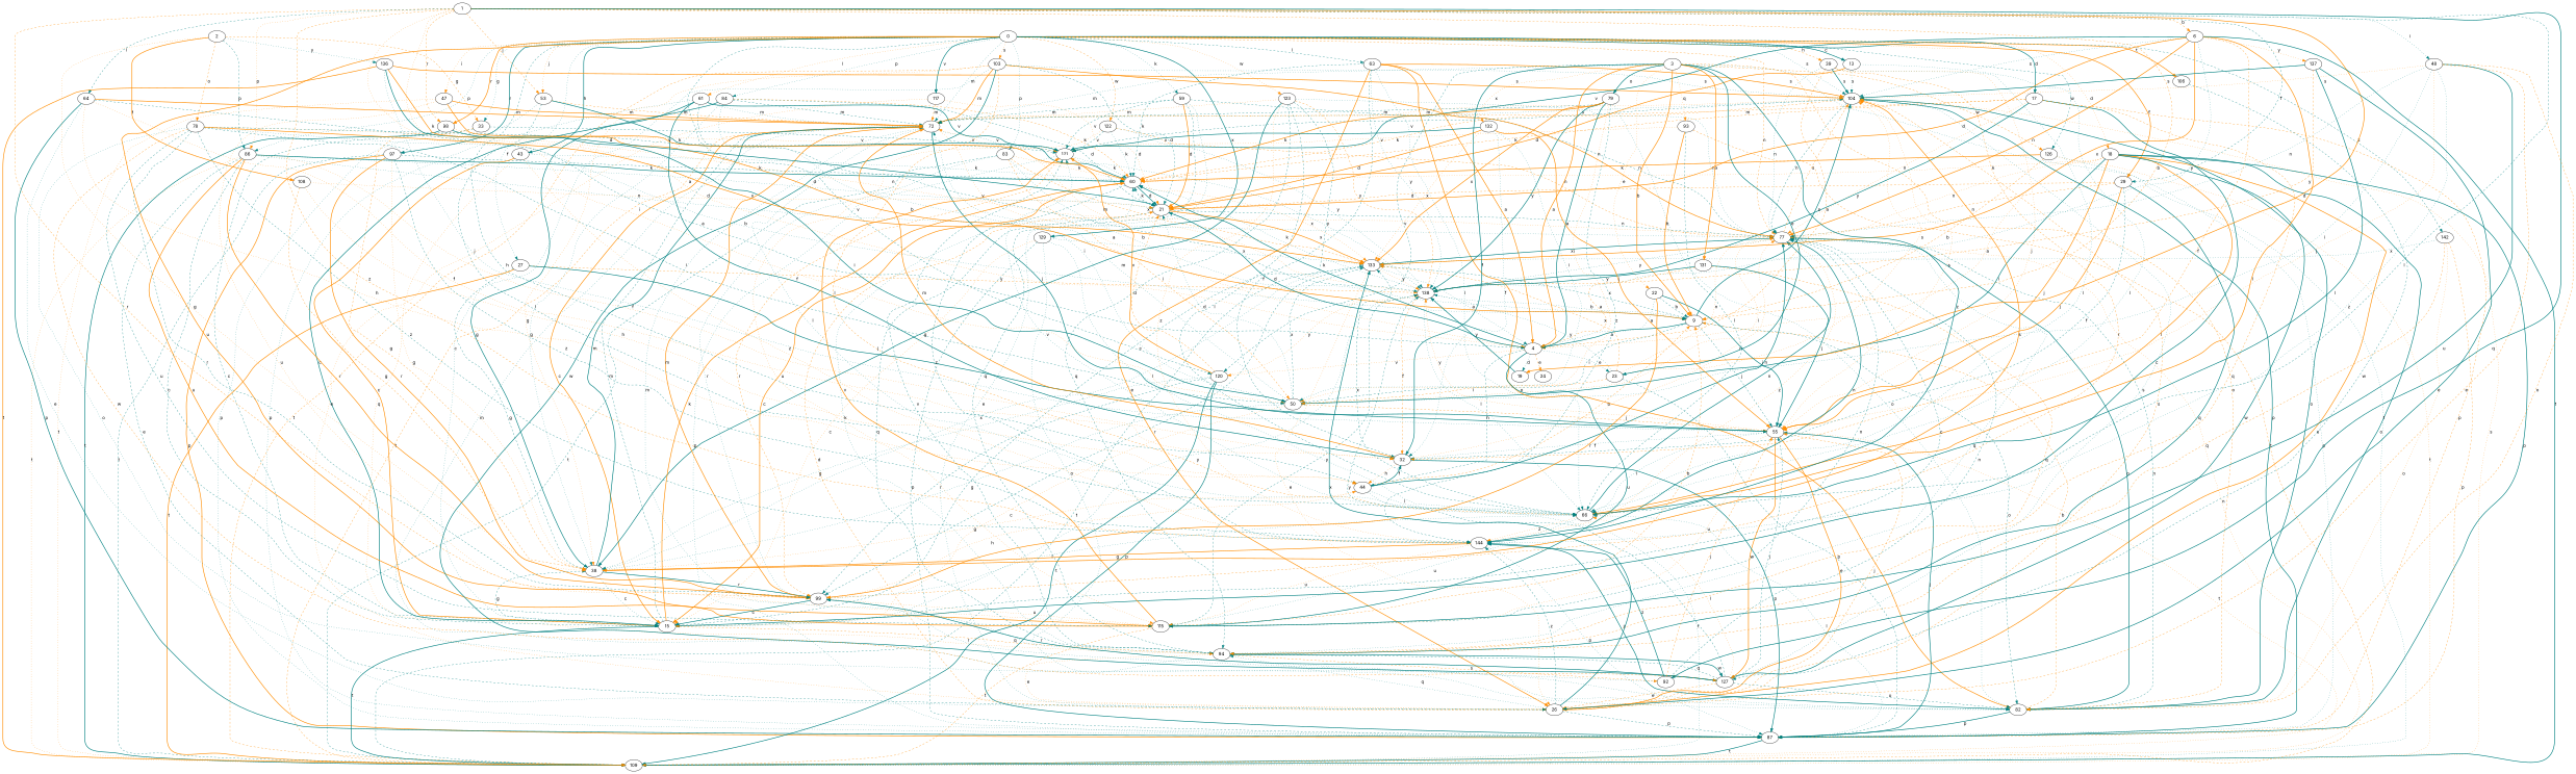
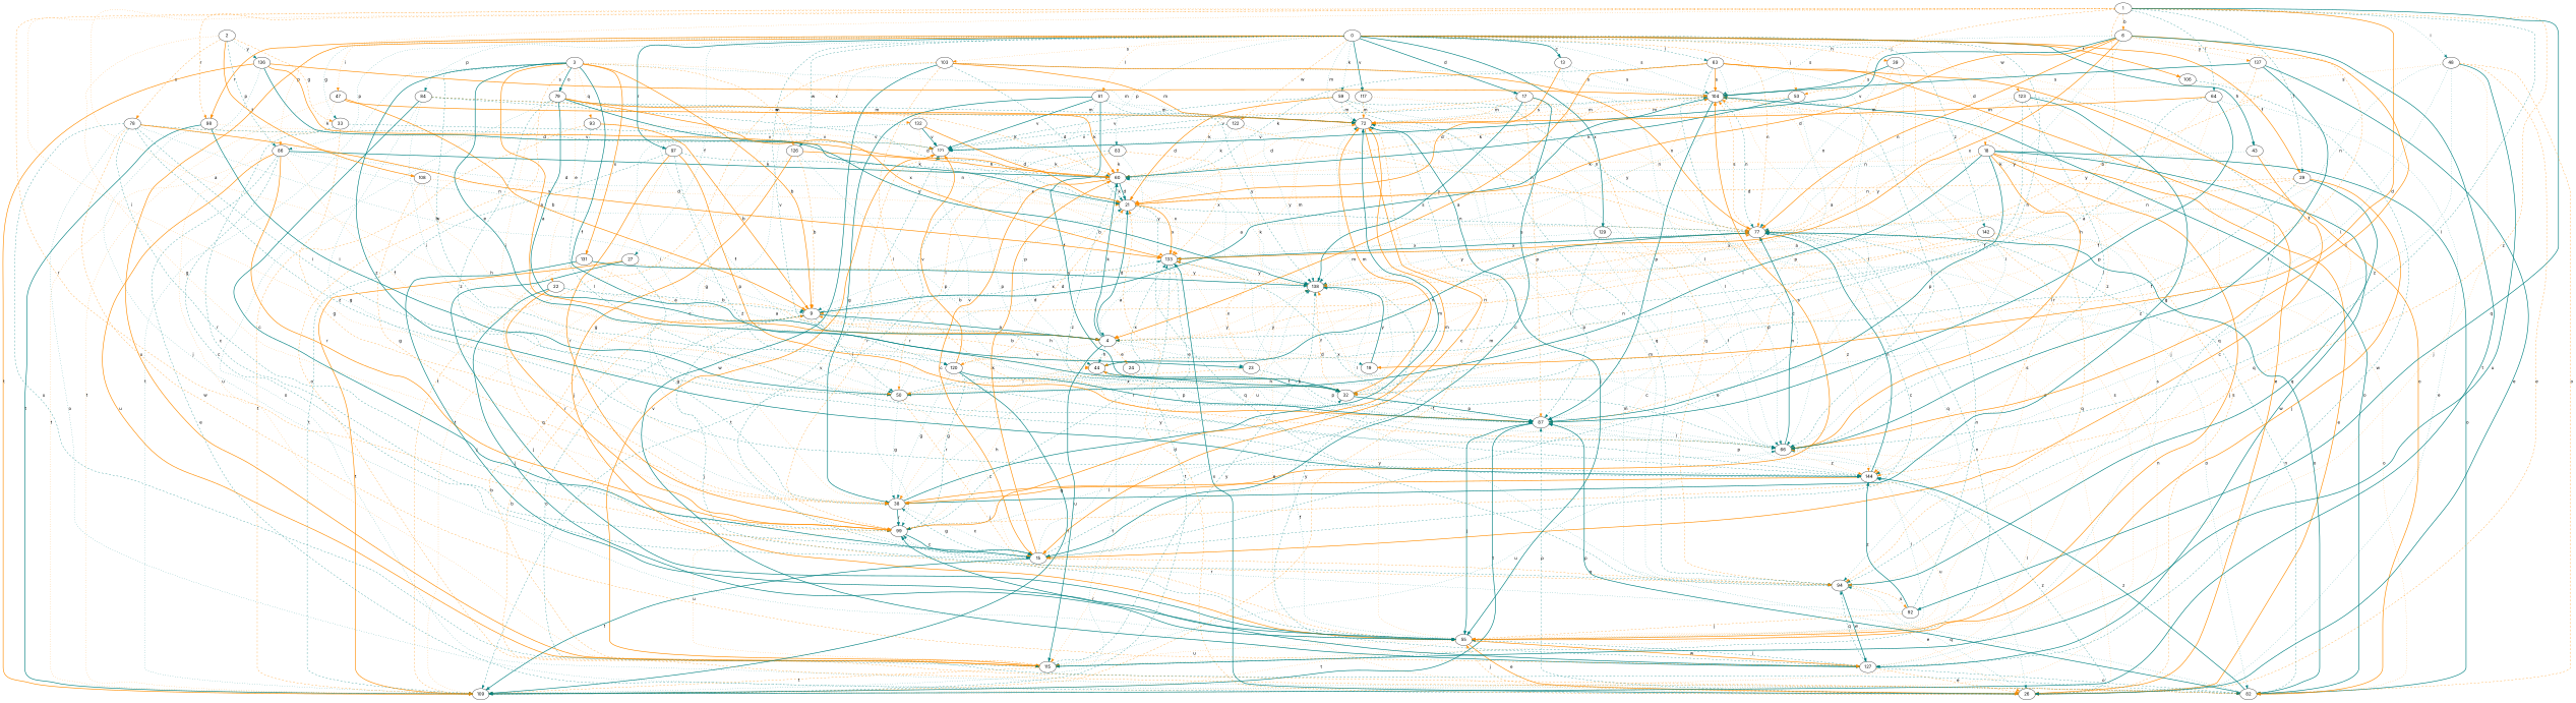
  strict digraph {
    fontname=Inter
    node [fontname=Inter]
    edge [color=teal fontname=Inter style=dotted]
    0
    13
    17
    18
    27
    29
    33
    39
    43
    44
    47
    53
    59
    61
    63
    72
    77
    83
    84
    86
    97
    98
    103
    104
    106
    115
    117
    120
    122
    123
    126
    129
    142
    66
    21
    60
    138
    15
    94
    87
    4
    50
    82
    55
    26
    127
    38
    109
    32
    121
    99
    144
    9
    133
    1
    6
    19
    48
    64
    92
    23
    24
    137
    2
    78
    108
    136
    3
    22
    79
    93
    131
    132
    0 -> 13 [label=c style=bold]
    0 -> 17 [label=d style=bold]
    0 -> 18 [color=darkorange label=d]
    0 -> 27 [label=f]
    0 -> 29 [color=darkorange label=f style=bold]
    0 -> 33 [label=g]
    0 -> 39 [color=darkorange label=h style=dashed]
    0 -> 43 [label=h style=bold]
    0 -> 44 [label=h style=dashed]
    0 -> 47 [color=darkorange label=i]
    0 -> 53 [color=darkorange label=j]
    0 -> 59 [label=k]
    0 -> 61 [color=darkorange label=l]
    0 -> 63 [label=l style=dashed]
    0 -> 72 [label=m]
    0 -> 77 [color=darkorange label=n style=dashed]
    0 -> 83 [label=p]
    0 -> 84 [label=p]
    0 -> 86 [label=p]
    0 -> 97 [label=r style=bold]
    0 -> 98 [color=darkorange label=r style=bold]
    0 -> 103 [color=darkorange label=s]
    0 -> 104 [label=s]
    0 -> 106 [color=darkorange label=t style=bold]
    0 -> 115 [color=darkorange label=u style=bold]
    0 -> 117 [label=v style=bold]
    0 -> 120 [label=v style=dashed]
    0 -> 122 [color=darkorange label=w style=dashed]
    0 -> 123 [color=darkorange label=w]
    0 -> 126 [label=w style=dashed]
    0 -> 129 [label=x style=bold]
    0 -> 142 [label=z style=dashed]
    13 -> 104 [label=s]
    13 -> 66 [label=l]
    13 -> 21 [color=darkorange label=d style=bold]
    17 -> 72 [color=darkorange label=m style=dashed]
    17 -> 77 [color=darkorange label=n]
    17 -> 60 [color=darkorange label=k style=dashed]
    17 -> 138 [label=y style=bold]
    17 -> 15 [label=c style=bold]
    17 -> 94 [color=darkorange label=q style=dashed]
    17 -> 87 [color=darkorange label=p style=dashed]
    18 -> 77 [color=darkorange label=n]
    18 -> 66 [color=darkorange label=l style=bold]
    18 -> 60 [color=darkorange label=k]
    18 -> 87 [label=p style=bold]
    18 -> 4 [color=darkorange label=a]
    18 -> 50 [label=i style=bold]
    18 -> 82 [label=o style=bold]
    18 -> 55 [color=darkorange label=j style=bold]
    18 -> 26 [color=darkorange label=e style=bold]
    18 -> 127 [label=w style=bold]
    27 -> 138 [color=darkorange label=y style=dashed]
    27 -> 55 [label=j style=bold]
    27 -> 38 [label=g style=dashed]
    27 -> 109 [color=darkorange label=t style=bold]
    29 -> 77 [color=darkorange label=n style=dashed]
    29 -> 21 [color=darkorange label=d style=dashed]
    29 -> 94 [label=q style=bold]
    29 -> 55 [color=darkorange label=j style=bold]
    29 -> 32 [label=f style=dashed]
    33 -> 15 [label=c style=dashed]
    33 -> 38 [color=darkorange label=g style=dashed]
    33 -> 121 [label=v style=dashed]
    39 -> 77 [label=n]
    39 -> 104 [label=s style=bold]
    39 -> 66 [label=l]
    39 -> 4 [color=darkorange label=a style=dashed]
    39 -> 55 [color=darkorange label=j]
    39 -> 99 [color=darkorange label=r style=dashed]
    43 -> 60 [label=k]
    43 -> 15 [color=darkorange label=c style=bold]
    43 -> 94 [color=darkorange label=q]
    43 -> 144 [color=darkorange label=z]
    44 -> 77 [label=n style=bold]
    44 -> 66 [label=l]
    44 -> 38 [color=darkorange label=g]
    44 -> 109 [label=t]
    44 -> 32 [label=f style=bold]
    44 -> 9 [color=darkorange label=b style=dashed]
    47 -> 72 [color=darkorange label=m style=bold]
    47 -> 115 [color=darkorange label=u]
    47 -> 109 [color=darkorange label=t]
    47 -> 9 [color=darkorange label=b style=bold]
    53 -> 72 [color=darkorange label=m style=dashed]
    53 -> 66 [label=l style=dashed]
    53 -> 60 [label=k style=bold]
    53 -> 87 [label=p]
    59 -> 72 [label=m style=dashed]
    59 -> 77 [label=n style=dashed]
    59 -> 21 [color=darkorange label=d style=bold]
    59 -> 94 [label=q style=dashed]
    59 -> 26 [label=e]
    59 -> 121 [label=v style=dashed]
    61 -> 72 [label=m]
    61 -> 138 [label=y style=dashed]
    61 -> 87 [label=p]
    61 -> 38 [label=g style=bold]
    61 -> 32 [label=f style=bold]
    61 -> 121 [label=v style=bold]
    63 -> 104 [color=darkorange label=s style=bold]
    63 -> 66 [label=l]
    63 -> 60 [label=k style=dashed]
    63 -> 138 [label=y]
    63 -> 15 [label=c style=dashed]
    63 -> 4 [color=darkorange label=a style=bold]
    63 -> 82 [color=darkorange label=o style=bold]
    63 -> 26 [color=darkorange label=e style=bold]
    72 -> 104 [label=s]
    72 -> 66 [label=l]
    72 -> 15 [color=darkorange label=c style=bold]
    72 -> 4 [color=darkorange label=a]
    72 -> 55 [label=j style=bold]
    72 -> 109 [color=darkorange label=t style=dashed]
    72 -> 121 [label=v]
    77 -> 104 [color=darkorange label=s style=dashed]
    77 -> 138 [label=y]
    77 -> 15 [label=c style=dashed]
    77 -> 94 [label=q]
    77 -> 50 [color=darkorange label=i]
    77 -> 82 [label=o style=bold]
    77 -> 144 [color=darkorange label=z]
    77 -> 133 [label=x style=bold]
    83 -> 60 [color=darkorange label=k]
    83 -> 50 [color=darkorange label=i style=dashed]
    83 -> 109 [label=t style=dashed]
    83 -> 99 [label=r]
    83 -> 9 [label=b]
    83 -> 133 [color=darkorange label=x style=dashed]
    84 -> 72 [label=m style=dashed]
    84 -> 21 [label=d style=dashed]
    84 -> 60 [color=darkorange label=k style=dashed]
    84 -> 15 [label=c style=bold]
    84 -> 50 [label=i]
    84 -> 38 [label=g]
    86 -> 77 [label=n]
    86 -> 115 [color=darkorange label=u style=bold]
    86 -> 21 [label=d]
    86 -> 60 [label=k style=bold]
    86 -> 15 [label=c style=dashed]
    86 -> 26 [label=e style=dashed]
    86 -> 109 [color=darkorange label=t]
    86 -> 32 [color=darkorange label=f]
    86 -> 99 [color=darkorange label=r style=bold]
    97 -> 60 [label=k style=dashed]
    97 -> 87 [color=darkorange label=p style=bold]
    97 -> 38 [color=darkorange label=g]
    97 -> 109 [label=t style=dashed]
    97 -> 99 [color=darkorange label=r style=bold]
    97 -> 144 [label=z style=dashed]
    98 -> 50 [label=i style=bold]
    98 -> 109 [label=t style=bold]
    98 -> 121 [color=darkorange label=v]
    103 -> 72 [color=darkorange label=m style=bold]
    103 -> 77 [color=darkorange label=n style=bold]
    103 -> 104 [label=s]
    103 -> 66 [color=darkorange label=l style=dashed]
    103 -> 21 [label=d style=dashed]
    103 -> 15 [label=c]
    103 -> 127 [label=w style=bold]
    103 -> 38 [color=darkorange label=g]
    103 -> 109 [color=darkorange label=t style=dashed]
    104 -> 72 [color=darkorange label=m]
    104 -> 77 [label=n style=dashed]
    104 -> 60 [color=darkorange label=k style=dashed]
    104 -> 87 [label=p style=bold]
    104 -> 82 [label=o style=bold]
    104 -> 121 [label=v style=dashed]
    106 -> 127 [label=w style=dashed]
    115 -> 77 [label=n style=dashed]
    115 -> 138 [label=y style=dashed]
    115 -> 109 [color=darkorange label=t style=dashed]
    115 -> 121 [color=darkorange label=v style=bold]
    115 -> 9 [color=darkorange label=b style=dashed]
    117 -> 72 [color=darkorange label=m style=dashed]
    117 -> 21 [color=darkorange label=d]
    117 -> 26 [color=darkorange label=e]
    120 -> 21 [color=darkorange label=d style=dashed]
    120 -> 138 [color=darkorange label=y]
    120 -> 87 [label=p style=bold]
    120 -> 38 [label=g]
    120 -> 109 [label=t style=bold]
    120 -> 121 [color=darkorange label=v style=bold]
    120 -> 99 [label=r style=dashed]
    122 -> 77 [color=darkorange label=n style=dashed]
    122 -> 115 [color=darkorange label=u]
    122 -> 60 [label=k]
    122 -> 138 [label=y]
    122 -> 121 [label=v style=dashed]
    123 -> 72 [color=darkorange label=m]
    123 -> 77 [label=n]
    123 -> 66 [label=l style=dashed]
    123 -> 138 [color=darkorange label=y style=dashed]
    123 -> 94 [label=q style=dashed]
    123 -> 38 [label=g style=bold]
    123 -> 32 [label=f style=dashed]
    123 -> 144 [color=darkorange label=z]
    126 -> 60 [color=darkorange label=k style=bold]
    126 -> 87 [label=p]
    126 -> 109 [color=darkorange label=t]
    126 -> 9 [color=darkorange label=b style=dashed]
    129 -> 66 [label=l]
    129 -> 15 [color=darkorange label=c]
    129 -> 87 [label=p style=dashed]
    129 -> 82 [label=o]
    129 -> 133 [label=x]
    142 -> 94 [color=darkorange label=q style=dashed]
    142 -> 87 [color=darkorange label=p style=dashed]
    142 -> 82 [color=darkorange label=o]
    142 -> 133 [label=x]
    66 -> 77 [label=n style=bold]
    66 -> 115 [label=u]
    66 -> 121 [label=v]
    66 -> 144 [color=darkorange label=z]
    66 -> 133 [label=x style=dashed]
    21 -> 77 [label=n style=dashed]
    21 -> 60 [label=k style=dashed]
    21 -> 94 [label=q style=dashed]
    21 -> 133 [color=darkorange label=x style=bold]
    60 -> 21 [label=d style=bold]
    60 -> 15 [color=darkorange label=c style=bold]
    60 -> 144 [label=z style=dashed]
    60 -> 133 [color=darkorange label=x]
    138 -> 72 [color=darkorange label=m]
    138 -> 66 [label=l]
    138 -> 60 [label=k]
    138 -> 32 [color=darkorange label=f style=dashed]
    138 -> 9 [label=b]
    15 -> 72 [label=m style=dashed]
    15 -> 60 [color=darkorange label=k style=bold]
    15 -> 138 [label=y]
    15 -> 94 [color=darkorange label=q style=dashed]
    15 -> 38 [label=g style=dashed]
    15 -> 109 [label=t style=bold]
    94 -> 72 [label=m]
    94 -> 60 [label=k]
    94 -> 26 [color=darkorange label=e]
    94 -> 127 [label=w style=bold]
    94 -> 121 [label=v style=dashed]
    94 -> 92 [color=darkorange label=s style=dashed]
    87 -> 66 [label=l]
    87 -> 55 [label=j style=bold]
    87 -> 109 [label=t style=bold]
    4 -> 44 [label=h style=dashed]
    4 -> 115 [label=u style=bold]
    4 -> 120 [color=darkorange label=v]
    4 -> 21 [label=d style=bold]
    4 -> 60 [label=k style=bold]
    4 -> 19 [label=d]
    4 -> 23 [label=e]
    4 -> 24 [color=darkorange label=e style=dashed]
    50 -> 72 [label=m]
    50 -> 21 [label=d]
    50 -> 15 [color=darkorange label=c]
    50 -> 55 [color=darkorange label=j style=dashed]
    50 -> 38 [label=g]
    50 -> 133 [label=x style=dashed]
    82 -> 72 [label=m]
    82 -> 77 [label=n style=dashed]
    82 -> 87 [label=p style=bold]
    82 -> 144 [label=z style=bold]
    82 -> 9 [color=darkorange label=b style=dashed]
    55 -> 104 [color=darkorange label=s]
    55 -> 115 [color=darkorange label=u]
    55 -> 66 [label=l]
    55 -> 138 [color=darkorange label=y]
    55 -> 26 [color=darkorange label=e style=bold]
    55 -> 127 [color=darkorange label=w style=bold]
    55 -> 109 [color=darkorange label=t]
    55 -> 32 [label=f]
    26 -> 104 [color=darkorange label=s style=dashed]
    26 -> 21 [color=darkorange label=d style=dashed]
    26 -> 94 [label=q]
    26 -> 87 [label=p style=dashed]
    26 -> 55 [color=darkorange label=j style=dashed]
    26 -> 144 [label=z style=dashed]
    26 -> 133 [label=x style=bold]
    127 -> 104 [label=s]
    127 -> 66 [color=darkorange label=l]
    127 -> 138 [label=y style=dashed]
    127 -> 94 [label=q style=dashed]
    127 -> 82 [label=o style=dashed]
    127 -> 55 [label=j style=dashed]
    127 -> 26 [color=darkorange label=e style=dashed]
    127 -> 99 [label=r style=bold]
    38 -> 72 [label=m style=bold]
    38 -> 104 [color=darkorange label=s style=bold]
    38 -> 15 [label=c]
    38 -> 99 [label=r style=bold]
    38 -> 133 [label=x]
    109 -> 77 [color=darkorange label=n]
    109 -> 104 [color=darkorange label=s]
    32 -> 44 [color=darkorange label=h]
    32 -> 72 [color=darkorange label=m style=bold]
    32 -> 77 [color=darkorange label=n]
    32 -> 87 [label=p style=bold]
    121 -> 60 [label=k]
    121 -> 138 [label=y]
    121 -> 87 [label=p]
    121 -> 99 [color=darkorange label=r style=dashed]
    99 -> 44 [color=darkorange label=h]
    99 -> 72 [color=darkorange label=m style=bold]
    99 -> 115 [color=darkorange label=u]
    99 -> 66 [label=l]
    99 -> 15 [label=c style=bold]
    144 -> 77 [label=n style=bold]
    144 -> 115 [color=darkorange label=u]
    144 -> 87 [label=p]
    144 -> 38 [color=darkorange label=g style=bold]
+   9 -> 44 [label=h style=dashed]
    9 -> 104 [label=s style=bold]
    9 -> 4 [label=a style=bold]
    9 -> 50 [label=i style=dashed]
    9 -> 82 [label=o style=dashed]
    9 -> 55 [label=j style=dashed]
    9 -> 133 [label=x style=dashed]
    133 -> 138 [color=darkorange label=y]
    133 -> 4 [label=a]
    133 -> 26 [color=darkorange label=e]
    133 -> 109 [label=t style=dashed]
    133 -> 99 [label=r style=dashed]
    1 -> 29 [label=f style=dashed]
    1 -> 53 [color=darkorange label=j style=dashed]
    1 -> 86 [color=darkorange label=p]
    1 -> 98 [color=darkorange label=r style=dashed]
    1 -> 66 [label=l style=dashed]
    1 -> 4 [color=darkorange label=a]
    1 -> 50 [color=darkorange label=i]
    1 -> 99 [color=darkorange label=r style=dashed]
    1 -> 144 [color=darkorange label=z style=dashed]
    1 -> 9 [color=darkorange label=b style=dashed]
    1 -> 6 [color=darkorange label=b style=dashed]
    1 -> 19 [color=darkorange label=d style=bold]
    1 -> 48 [label=i]
    1 -> 64 [label=l style=dashed]
    1 -> 92 [label=q style=bold]
    6 -> 77 [color=darkorange label=n style=bold]
    6 -> 104 [label=s]
    6 -> 66 [color=darkorange label=l style=bold]
    6 -> 21 [color=darkorange label=d style=bold]
    6 -> 138 [label=y]
    6 -> 109 [label=t style=bold]
    6 -> 32 [color=darkorange label=f style=dashed]
    6 -> 121 [label=v style=bold]
    6 -> 133 [color=darkorange label=x style=bold]
    6 -> 137 [color=darkorange label=y]
    19 -> 138 [label=y style=bold]
    48 -> 77 [label=n]
    48 -> 104 [color=darkorange label=s]
    48 -> 115 [label=u style=bold]
    48 -> 50 [label=i]
    48 -> 82 [color=darkorange label=o style=dashed]
    48 -> 55 [color=darkorange label=j]
    48 -> 26 [color=darkorange label=e style=dashed]
    48 -> 144 [label=z]
    64 -> 44 [color=darkorange label=h]
    64 -> 72 [color=darkorange label=m style=bold]
    64 -> 87 [label=p style=bold]
    64 -> 4 [label=a style=dashed]
    64 -> 26 [label=e]
    64 -> 32 [color=darkorange label=f]
    92 -> 77 [label=n style=dashed]
    92 -> 55 [color=darkorange label=j style=dashed]
    92 -> 99 [label=r]
    92 -> 144 [label=z style=bold]
    23 -> 77 [color=darkorange label=n]
    23 -> 104 [color=darkorange label=s]
    23 -> 138 [label=y]
    23 -> 87 [label=p style=dashed]
    23 -> 50 [color=darkorange label=i style=dashed]
    23 -> 133 [color=darkorange label=x style=dashed]
    137 -> 104 [label=s style=bold]
    137 -> 66 [label=l style=bold]
    137 -> 138 [color=darkorange label=y style=dashed]
    137 -> 26 [label=e style=bold]
    2 -> 33 [color=darkorange label=g style=dashed]
    2 -> 86 [label=p style=dashed]
    2 -> 38 [color=darkorange label=g]
    2 -> 78 [color=darkorange label=o style=dashed]
    2 -> 108 [color=darkorange label=t style=bold]
    2 -> 136 [label=y]
    78 -> 77 [color=darkorange label=n]
    78 -> 115 [label=u style=dashed]
    78 -> 50 [label=i style=dashed]
    78 -> 82 [label=o]
    78 -> 127 [color=darkorange label=w style=dashed]
    78 -> 121 [label=v style=dashed]
    78 -> 99 [label=r style=dashed]
    78 -> 144 [label=z style=dashed]
    78 -> 9 [label=b]
    78 -> 133 [color=darkorange label=x style=bold]
    108 -> 44 [color=darkorange label=h]
    108 -> 21 [color=darkorange label=d]
    108 -> 38 [color=darkorange label=g style=dashed]
    136 -> 104 [color=darkorange label=s style=bold]
    136 -> 21 [label=d style=bold]
    136 -> 60 [color=darkorange label=k style=bold]
    136 -> 55 [label=j]
    136 -> 109 [color=darkorange label=t style=bold]
    3 -> 72 [label=m]
    3 -> 120 [label=v style=dashed]
    3 -> 126 [color=darkorange label=w style=dashed]
    3 -> 4 [color=darkorange label=a style=bold]
    3 -> 82 [color=darkorange label=o style=dashed]
    3 -> 109 [label=t]
    3 -> 32 [label=f style=bold]
    3 -> 144 [label=z style=bold]
    3 -> 9 [color=darkorange label=b style=bold]
    3 -> 23 [label=e style=bold]
    3 -> 22 [color=darkorange label=e]
    3 -> 79 [label=o style=bold]
    3 -> 93 [color=darkorange label=q]
    3 -> 131 [color=darkorange label=x style=bold]
    3 -> 132 [color=darkorange label=x]
    22 -> 4 [label=a]
    22 -> 55 [label=j style=bold]
    22 -> 99 [color=darkorange label=r style=bold]
    22 -> 9 [label=b style=dashed]
    79 -> 72 [label=m style=dashed]
    79 -> 60 [color=darkorange label=k style=bold]
    79 -> 138 [label=y style=bold]
    79 -> 4 [label=a style=bold]
    79 -> 50 [color=darkorange label=i]
    79 -> 82 [label=o]
    79 -> 144 [label=z style=dashed]
    79 -> 133 [color=darkorange label=x style=bold]
    93 -> 66 [label=l style=dashed]
    93 -> 109 [color=darkorange label=t style=dashed]
    93 -> 121 [color=darkorange label=v]
    93 -> 9 [color=darkorange label=b style=bold]
    131 -> 138 [label=y style=bold]
    131 -> 94 [color=darkorange label=q style=dashed]
    131 -> 4 [color=darkorange label=a style=dashed]
    131 -> 55 [label=j style=bold]
    132 -> 21 [color=darkorange label=d style=bold]
    132 -> 50 [label=i]
-   132 -> 55 [color=darkorange label=j style=bold]
+   126 -> 55 [color=darkorange label=j style=bold]
    132 -> 32 [label=f]
    132 -> 121 [label=v style=bold]
    132 -> 133 [color=darkorange label=x]
  }
